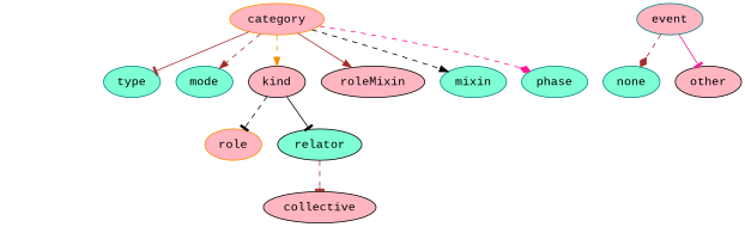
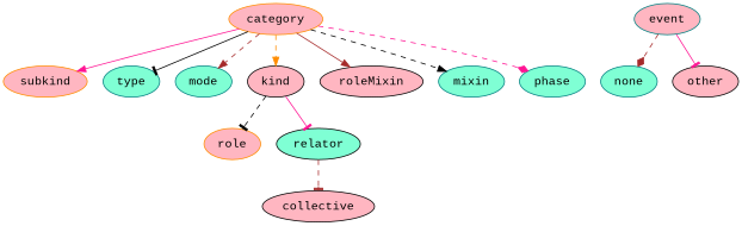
  strict digraph {
    fontname="Liberation Mono"
    node [color=teal fillcolor=lightpink fontname="Liberation Mono" style=filled]
    edge [arrowhead=normal color=black fontname="Liberation Mono" style=dashed]
    category [color=darkorange]
+   subkind [color=darkorange]
    type [fillcolor=aquamarine]
    mode [fillcolor=aquamarine]
    kind [color=black]
    roleMixin [color=black]
    mixin [fillcolor=aquamarine]
    phase [fillcolor=aquamarine]
    role [color=darkorange]
    relator [color=black fillcolor=aquamarine]
    collective [color=black]
    none [fillcolor=aquamarine]
    event
    other [color=black]
-   category -> type [arrowhead=tee color=brown style=solid]
+   category -> subkind [color=deeppink style=solid]
+   category -> type [arrowhead=tee style=solid]
    category -> mode [color=brown]
    category -> kind [color=darkorange]
    category -> roleMixin [color=brown style=solid]
    category -> mixin
    category -> phase [arrowhead=diamond color=deeppink]
    kind -> role [arrowhead=tee]
-   kind -> relator [arrowhead=tee style=solid]
+   kind -> relator [arrowhead=tee color=deeppink style=solid]
    relator -> collective [arrowhead=tee color=brown]
    event -> none [arrowhead=diamond color=brown]
    event -> other [arrowhead=tee color=deeppink style=solid]
  }
